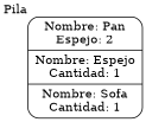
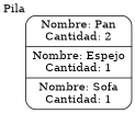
  digraph {
    rankdir=LR
-   n1 [label="Nombre: Pan\nEspejo: 2|Nombre: Espejo\nCantidad: 1|Nombre: Sofa\nCantidad: 1" shape=Mrecord xlabel=Pila]
+   n1 [label="Nombre: Pan\nCantidad: 2|Nombre: Espejo\nCantidad: 1|Nombre: Sofa\nCantidad: 1" shape=Mrecord xlabel=Pila]
  }
